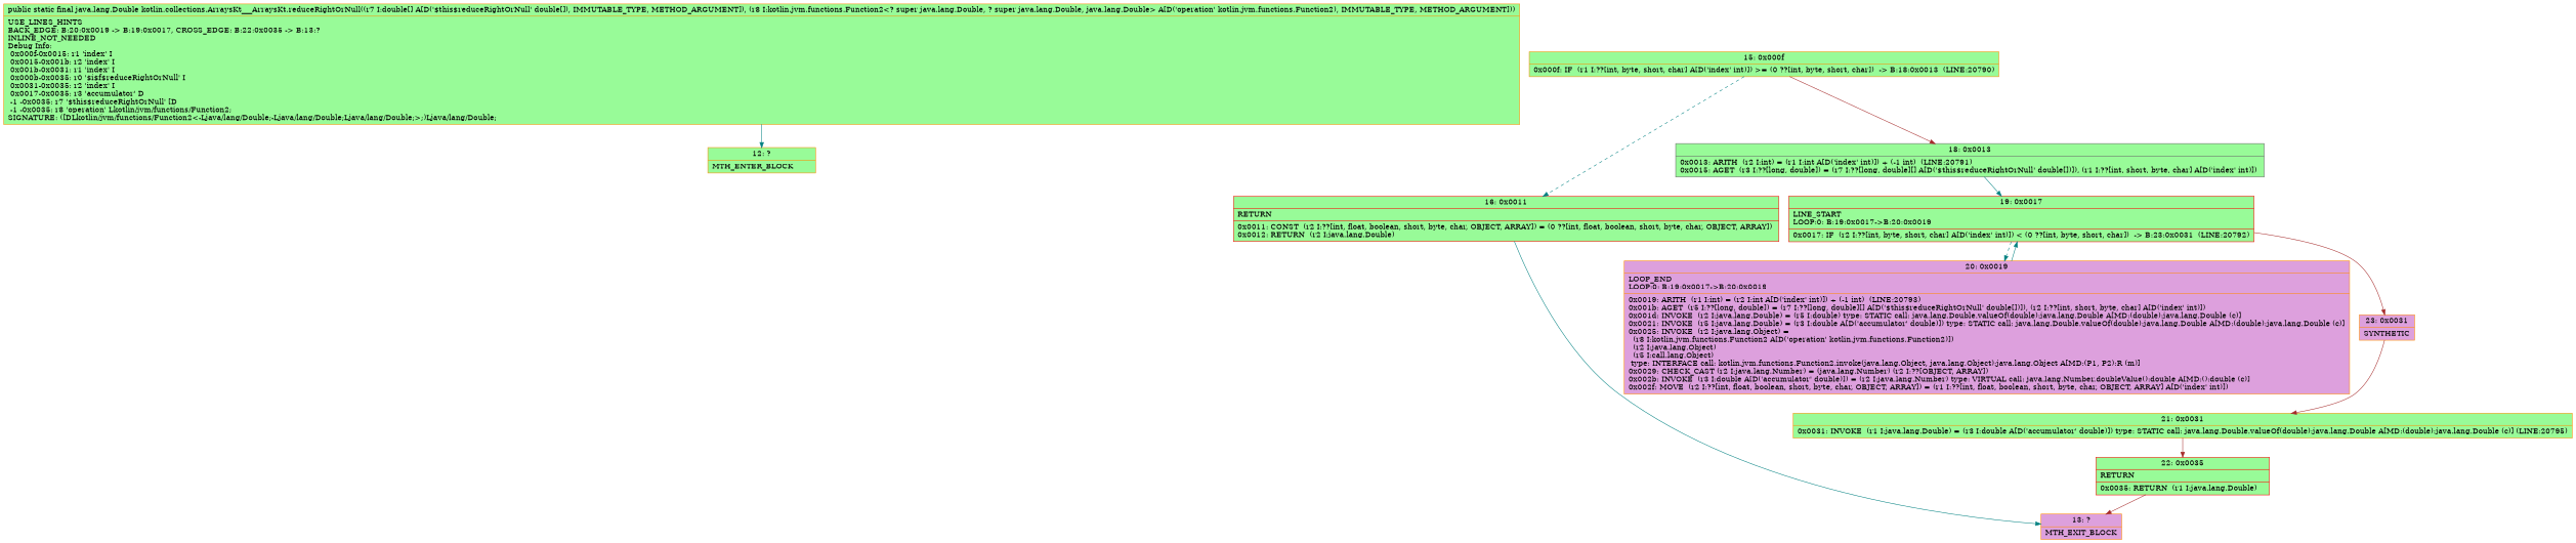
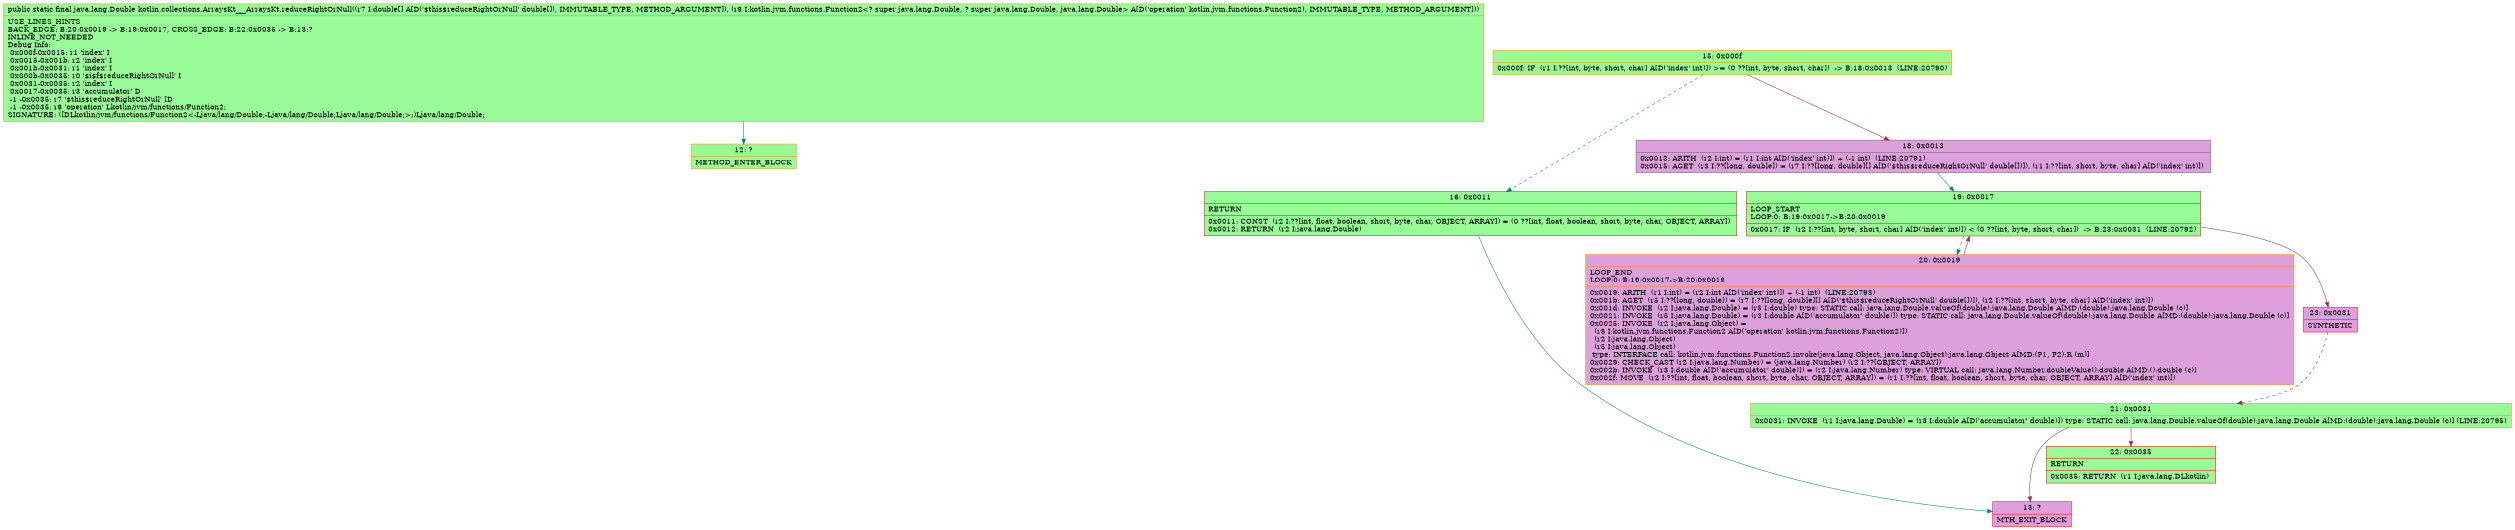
  digraph {
    node [color=darkorange fillcolor=palegreen shape=record style=filled]
    edge [color=brown]
-   n1 [label="{12\:\ ?|MTH_ENTER_BLOCK\l}"]
+   n1 [label="{12\:\ ?|METHOD_ENTER_BLOCK\l}"]
    n2 [label="{15\:\ 0x000f|0x000f: IF  (r1 I:??[int, byte, short, char] A[D('index' int)]) \>= (0 ??[int, byte, short, char])  \-\> B:18:0x0013  (LINE:20790)\l}"]
    n3 [color=red label="{16\:\ 0x0011|RETURN\l|0x0011: CONST  (r2 I:??[int, float, boolean, short, byte, char, OBJECT, ARRAY]) = (0 ??[int, float, boolean, short, byte, char, OBJECT, ARRAY]) \l0x0012: RETURN  (r2 I:java.lang.Double) \l}"]
-   n4 [color=gray40 label="{18\:\ 0x0013|0x0013: ARITH  (r2 I:int) = (r1 I:int A[D('index' int)]) + (\-1 int)  (LINE:20791)\l0x0015: AGET  (r3 I:??[long, double]) = (r7 I:??[long, double][] A[D('$this$reduceRightOrNull' double[])]), (r1 I:??[int, short, byte, char] A[D('index' int)]) \l}"]
-   n5 [fillcolor=plum label="{13\:\ ?|MTH_EXIT_BLOCK\l}"]
-   n6 [color=red label="{19\:\ 0x0017|LINE_START\lLOOP:0: B:19:0x0017\-\>B:20:0x0019\l|0x0017: IF  (r2 I:??[int, byte, short, char] A[D('index' int)]) \< (0 ??[int, byte, short, char])  \-\> B:23:0x0031  (LINE:20792)\l}"]
-   n7 [fillcolor=plum label="{20\:\ 0x0019|LOOP_END\lLOOP:0: B:19:0x0017\-\>B:20:0x0019\l|0x0019: ARITH  (r1 I:int) = (r2 I:int A[D('index' int)]) + (\-1 int)  (LINE:20793)\l0x001b: AGET  (r5 I:??[long, double]) = (r7 I:??[long, double][] A[D('$this$reduceRightOrNull' double[])]), (r2 I:??[int, short, byte, char] A[D('index' int)]) \l0x001d: INVOKE  (r2 I:java.lang.Double) = (r5 I:double) type: STATIC call: java.lang.Double.valueOf(double):java.lang.Double A[MD:(double):java.lang.Double (c)]\l0x0021: INVOKE  (r5 I:java.lang.Double) = (r3 I:double A[D('accumulator' double)]) type: STATIC call: java.lang.Double.valueOf(double):java.lang.Double A[MD:(double):java.lang.Double (c)]\l0x0025: INVOKE  (r2 I:java.lang.Object) = \l  (r8 I:kotlin.jvm.functions.Function2 A[D('operation' kotlin.jvm.functions.Function2)])\l  (r2 I:java.lang.Object)\l  (r5 I:call.lang.Object)\l type: INTERFACE call: kotlin.jvm.functions.Function2.invoke(java.lang.Object, java.lang.Object):java.lang.Object A[MD:(P1, P2):R (m)]\l0x0029: CHECK_CAST (r2 I:java.lang.Number) = (java.lang.Number) (r2 I:??[OBJECT, ARRAY]) \l0x002b: INVOKE  (r3 I:double A[D('accumulator' double)]) = (r2 I:java.lang.Number) type: VIRTUAL call: java.lang.Number.doubleValue():double A[MD:():double (c)]\l0x002f: MOVE  (r2 I:??[int, float, boolean, short, byte, char, OBJECT, ARRAY]) = (r1 I:??[int, float, boolean, short, byte, char, OBJECT, ARRAY] A[D('index' int)]) \l}"]
-   n8 [fillcolor=plum label="{23\:\ 0x0031|SYNTHETIC\l}"]
+   n4 [color=gray40 fillcolor=plum label="{18\:\ 0x0013|0x0013: ARITH  (r2 I:int) = (r1 I:int A[D('index' int)]) + (\-1 int)  (LINE:20791)\l0x0015: AGET  (r3 I:??[long, double]) = (r7 I:??[long, double][] A[D('$this$reduceRightOrNull' double[])]), (r1 I:??[int, short, byte, char] A[D('index' int)]) \l}"]
+   n5 [color=red fillcolor=plum label="{13\:\ ?|MTH_EXIT_BLOCK\l}"]
+   n6 [color=red label="{19\:\ 0x0017|LOOP_START\lLOOP:0: B:19:0x0017\-\>B:20:0x0019\l|0x0017: IF  (r2 I:??[int, byte, short, char] A[D('index' int)]) \< (0 ??[int, byte, short, char])  \-\> B:23:0x0031  (LINE:20792)\l}"]
+   n7 [fillcolor=plum label="{20\:\ 0x0019|LOOP_END\lLOOP:0: B:19:0x0017\-\>B:20:0x0019\l|0x0019: ARITH  (r1 I:int) = (r2 I:int A[D('index' int)]) + (\-1 int)  (LINE:20793)\l0x001b: AGET  (r5 I:??[long, double]) = (r7 I:??[long, double][] A[D('$this$reduceRightOrNull' double[])]), (r2 I:??[int, short, byte, char] A[D('index' int)]) \l0x001d: INVOKE  (r2 I:java.lang.Double) = (r5 I:double) type: STATIC call: java.lang.Double.valueOf(double):java.lang.Double A[MD:(double):java.lang.Double (c)]\l0x0021: INVOKE  (r5 I:java.lang.Double) = (r3 I:double A[D('accumulator' double)]) type: STATIC call: java.lang.Double.valueOf(double):java.lang.Double A[MD:(double):java.lang.Double (c)]\l0x0025: INVOKE  (r2 I:java.lang.Object) = \l  (r8 I:kotlin.jvm.functions.Function2 A[D('operation' kotlin.jvm.functions.Function2)])\l  (r2 I:java.lang.Object)\l  (r5 I:java.lang.Object)\l type: INTERFACE call: kotlin.jvm.functions.Function2.invoke(java.lang.Object, java.lang.Object):java.lang.Object A[MD:(P1, P2):R (m)]\l0x0029: CHECK_CAST (r2 I:java.lang.Number) = (java.lang.Number) (r2 I:??[OBJECT, ARRAY]) \l0x002b: INVOKE  (r3 I:double A[D('accumulator' double)]) = (r2 I:java.lang.Number) type: VIRTUAL call: java.lang.Number.doubleValue():double A[MD:():double (c)]\l0x002f: MOVE  (r2 I:??[int, float, boolean, short, byte, char, OBJECT, ARRAY]) = (r1 I:??[int, float, boolean, short, byte, char, OBJECT, ARRAY] A[D('index' int)]) \l}"]
+   n8 [color=red fillcolor=plum label="{23\:\ 0x0031|SYNTHETIC\l}"]
    n9 [label="{21\:\ 0x0031|0x0031: INVOKE  (r1 I:java.lang.Double) = (r3 I:double A[D('accumulator' double)]) type: STATIC call: java.lang.Double.valueOf(double):java.lang.Double A[MD:(double):java.lang.Double (c)] (LINE:20795)\l}"]
-   n10 [color=red label="{22\:\ 0x0035|RETURN\l|0x0035: RETURN  (r1 I:java.lang.Double) \l}"]
+   n10 [color=red label="{22\:\ 0x0035|RETURN\l|0x0035: RETURN  (r1 I:java.lang.DLkotlin) \l}"]
    n11 [label="{public static final java.lang.Double kotlin.collections.ArraysKt___ArraysKt.reduceRightOrNull((r7 I:double[] A[D('$this$reduceRightOrNull' double[]), IMMUTABLE_TYPE, METHOD_ARGUMENT]), (r8 I:kotlin.jvm.functions.Function2\<? super java.lang.Double, ? super java.lang.Double, java.lang.Double\> A[D('operation' kotlin.jvm.functions.Function2), IMMUTABLE_TYPE, METHOD_ARGUMENT]))  | USE_LINES_HINTS\lBACK_EDGE: B:20:0x0019 \-\> B:19:0x0017, CROSS_EDGE: B:22:0x0035 \-\> B:13:?\lINLINE_NOT_NEEDED\lDebug Info:\l  0x000f\-0x0015: r1 'index' I\l  0x0015\-0x001b: r2 'index' I\l  0x001b\-0x0031: r1 'index' I\l  0x000b\-0x0035: r0 '$i$f$reduceRightOrNull' I\l  0x0031\-0x0035: r2 'index' I\l  0x0017\-0x0035: r3 'accumulator' D\l  \-1 \-0x0035: r7 '$this$reduceRightOrNull' [D\l  \-1 \-0x0035: r8 'operation' Lkotlin\/jvm\/functions\/Function2;\lSIGNATURE: ([DLkotlin\/jvm\/functions\/Function2\<\-Ljava\/lang\/Double;\-Ljava\/lang\/Double;Ljava\/lang\/Double;\>;)Ljava\/lang\/Double;\l}"]
    n2 -> n3 [color=teal style=dashed]
    n2 -> n4
    n3 -> n5 [color=teal]
    n4 -> n6 [color=teal]
    n6 -> n7 [color=teal style=dashed]
    n6 -> n8
-   n7 -> n6 [color=teal]
-   n8 -> n9
+   n7 -> n6
+   n8 -> n9 [style=dashed]
    n9 -> n10
-   n10 -> n5
+   n9 -> n5
    n11 -> n1 [color=teal]
  }
